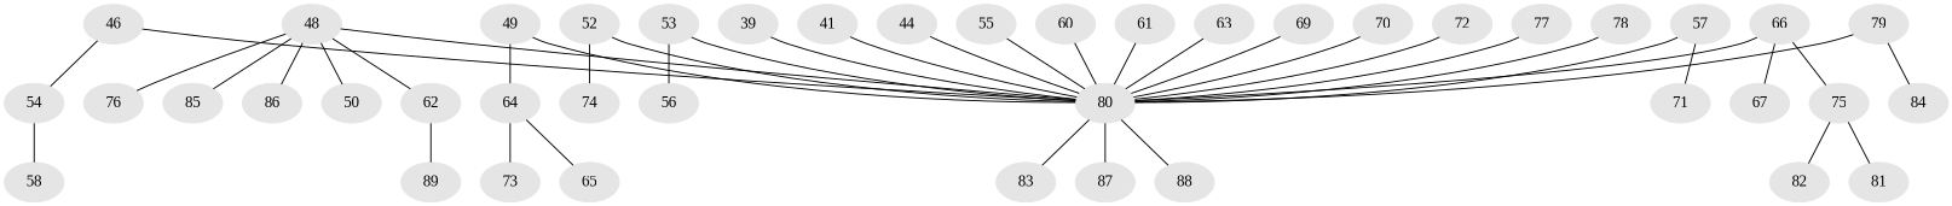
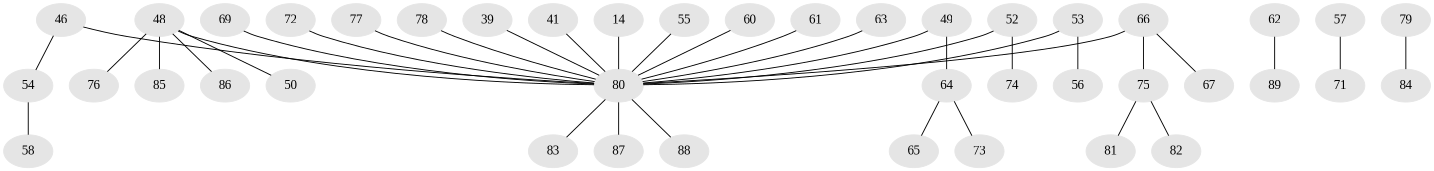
  graph {
    fontname="Liberation Serif"
    node [color=gray90 fontname="Liberation Serif" style=filled]
    edge [fontname="Liberation Serif"]
    80 [super="+59+68+21+40"]
    83
    87
    88
    39
    41
-   44
+   44 [label=14]
    46
    54
    58
    48 [super="+30+31"]
    50
    62
    76
    85
    86
    89
    49
    64
    65
    73
    52
    74
    53
    56
    55
    57 [super="+27"]
    71
    60
    61
    63
    66 [super="+45+47"]
    67
    75
    81
    82
    69
-   70
    72
    77
    78
    79
    84
    80 -- 83
    80 -- 87
    80 -- 88
    39 -- 80
    41 -- 80
    44 -- 80
    46 -- 80
    46 -- 54
    54 -- 58
    48 -- 80
    48 -- 50
-   48 -- 62
    48 -- 76
    48 -- 85
    48 -- 86
    62 -- 89
    49 -- 80
    49 -- 64
    64 -- 65
    64 -- 73
    52 -- 80
    52 -- 74
    53 -- 80
    53 -- 56
    55 -- 80
-   57 -- 80
    57 -- 71
    60 -- 80
    61 -- 80
    63 -- 80
    66 -- 80
    66 -- 67
    66 -- 75
    75 -- 81
    75 -- 82
    69 -- 80
-   70 -- 80
    72 -- 80
    77 -- 80
    78 -- 80
-   79 -- 80
    79 -- 84
  }
